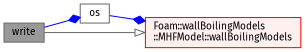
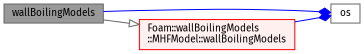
  digraph {
    fontname="Fira Sans"
    rankdir=LR
    node [fontname="Fira Sans" fontsize=10 shape=box style=filled]
    edge [arrowhead=diamond color=blue fontname="Fira Sans" fontsize=10 labelfontname=Helvetica labelfontsize=10 style=solid]
-   n1 [color=gray40 fillcolor=grey60 fontcolor=black height=0.2 label=write width=0.4]
+   n1 [color=gray40 fillcolor=grey60 fontcolor=black height=0.2 label=wallBoilingModels width=0.4]
    n2 [color=grey40 fillcolor=white height=0.2 label=os width=0.4]
    n3 [color=red fillcolor="#FFF0F0" height=0.2 label="Foam::wallBoilingModels\l::MHFModel::wallBoilingModels" width=0.4]
    n1 -> n2
    n1 -> n3 [arrowhead=onormal color=gray40]
-   n2 -> n3
+   n3 -> n2
  }
